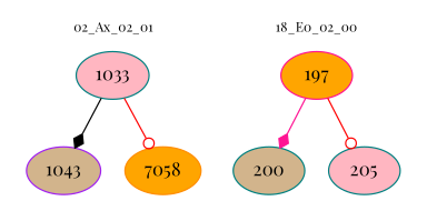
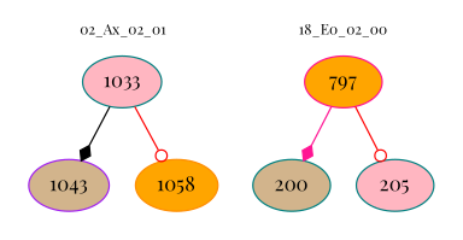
  digraph {
    fontname="Playfair Display"
    node [color=teal fillcolor=lightpink fontname="Playfair Display" style=filled]
    edge [arrowhead=diamond color=red fontname="Playfair Display"]
    n1 [label=1033]
    n2 [color=purple fillcolor=tan label=1043]
-   n3 [color=darkorange fillcolor=orange label=7058]
-   n4 [color=deeppink fillcolor=orange label=197]
+   n3 [color=darkorange fillcolor=orange label=1058]
+   n4 [color=deeppink fillcolor=orange label=797]
    n5 [fillcolor=tan label=200]
    n6 [label=205]
    subgraph cluster_1 {
      color=white
      fontsize=10
      label="02_Ax_02_01"
      n1
      n2
      n3
    }
    subgraph cluster_2 {
      color=white
      fontsize=10
      label="18_E0_02_00"
      n4
      n5
      n6
    }
    n1 -> n2 [color=black]
    n1 -> n3 [arrowhead=odot]
    n4 -> n5 [color=deeppink]
    n4 -> n6 [arrowhead=odot]
  }
